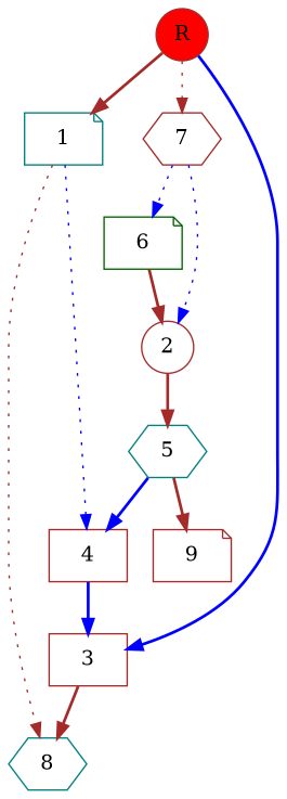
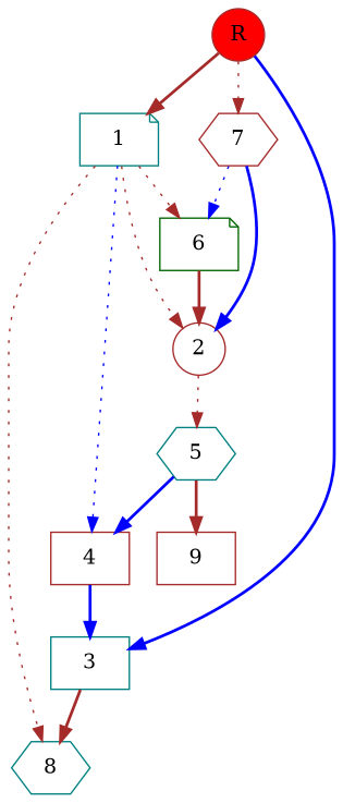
  digraph {
    node [color=brown shape=note]
    edge [color=brown style=bold]
    1 [color=teal]
    2 [shape=circle]
    6 [color=darkgreen]
    8 [color=teal shape=hexagon]
    4 [shape=box]
    5 [color=teal shape=hexagon]
-   9
-   3 [shape=box]
+   9 [shape=box]
+   3 [color=teal shape=box]
    7 [shape=hexagon]
    R [fillcolor="#ff0000" shape=circle style=filled]
+   1 -> 2 [style=dotted]
+   1 -> 6 [style=dotted]
    1 -> 8 [style=dotted]
    1 -> 4 [color=blue style=dotted]
-   2 -> 5
+   2 -> 5 [style=dotted]
    6 -> 2
    4 -> 3 [color=blue]
    5 -> 4 [color=blue]
    5 -> 9
    3 -> 8
-   7 -> 2 [color=blue style=dotted]
+   7 -> 2 [color=blue]
    7 -> 6 [color=blue style=dotted]
    R -> 1
    R -> 3 [color=blue]
    R -> 7 [style=dotted]
  }
